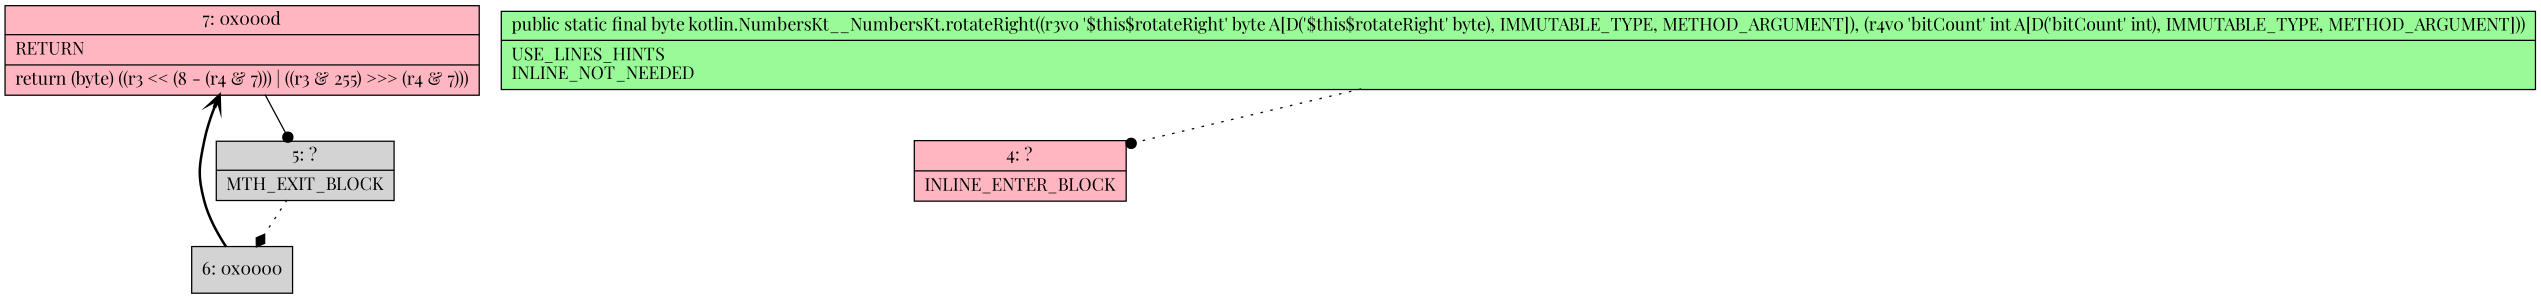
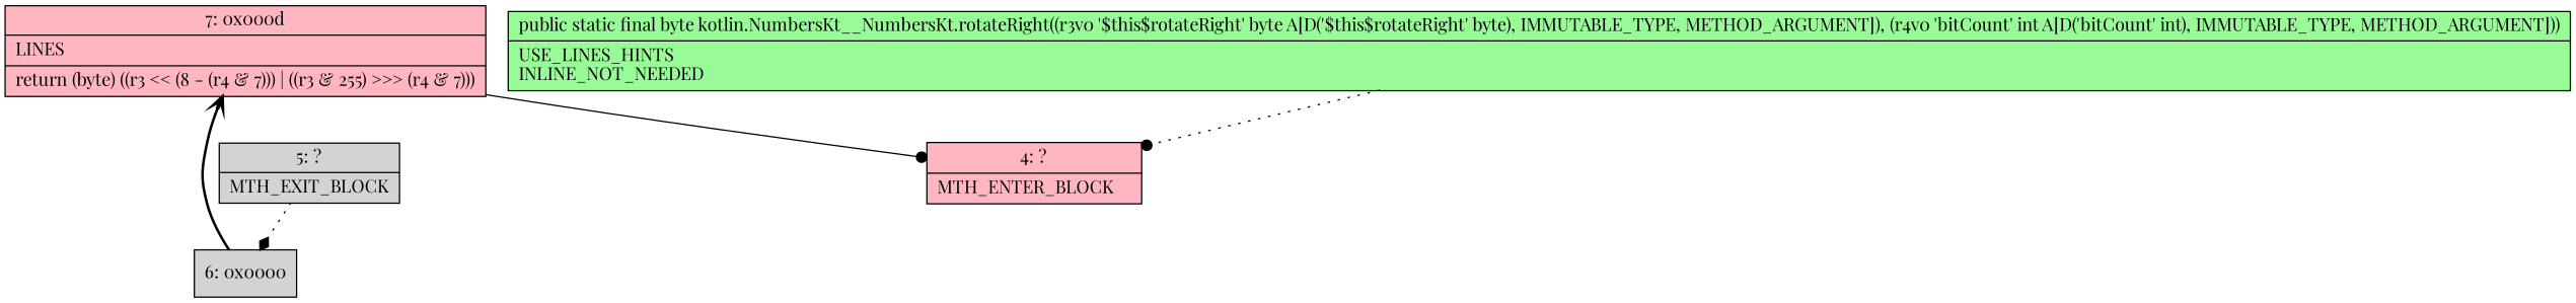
  digraph {
    fontname="Playfair Display"
    node [fillcolor=lightpink fontname="Playfair Display" shape=record style=filled]
    edge [arrowhead=dot fontname="Playfair Display" style=dotted]
-   n1 [label="{4\:\ ?|INLINE_ENTER_BLOCK\l}"]
+   n1 [label="{4\:\ ?|MTH_ENTER_BLOCK\l}"]
    n2 [fillcolor=lightgrey label="{6\:\ 0x0000}"]
-   n3 [label="{7\:\ 0x000d|RETURN\l|return (byte) ((r3 \<\< (8 \- (r4 & 7))) \| ((r3 & 255) \>\>\> (r4 & 7)))\l}"]
+   n3 [label="{7\:\ 0x000d|LINES\l|return (byte) ((r3 \<\< (8 \- (r4 & 7))) \| ((r3 & 255) \>\>\> (r4 & 7)))\l}"]
    n4 [fillcolor=lightgrey label="{5\:\ ?|MTH_EXIT_BLOCK\l}"]
    n5 [fillcolor=palegreen label="{public static final byte kotlin.NumbersKt__NumbersKt.rotateRight((r3v0 '$this$rotateRight' byte A[D('$this$rotateRight' byte), IMMUTABLE_TYPE, METHOD_ARGUMENT]), (r4v0 'bitCount' int A[D('bitCount' int), IMMUTABLE_TYPE, METHOD_ARGUMENT]))  | USE_LINES_HINTS\lINLINE_NOT_NEEDED\l}"]
    n2 -> n3 [arrowhead=vee style=bold]
-   n3 -> n4 [style=solid]
+   n3 -> n1 [style=solid]
    n4 -> n2 [arrowhead=diamond]
    n5 -> n1
  }
